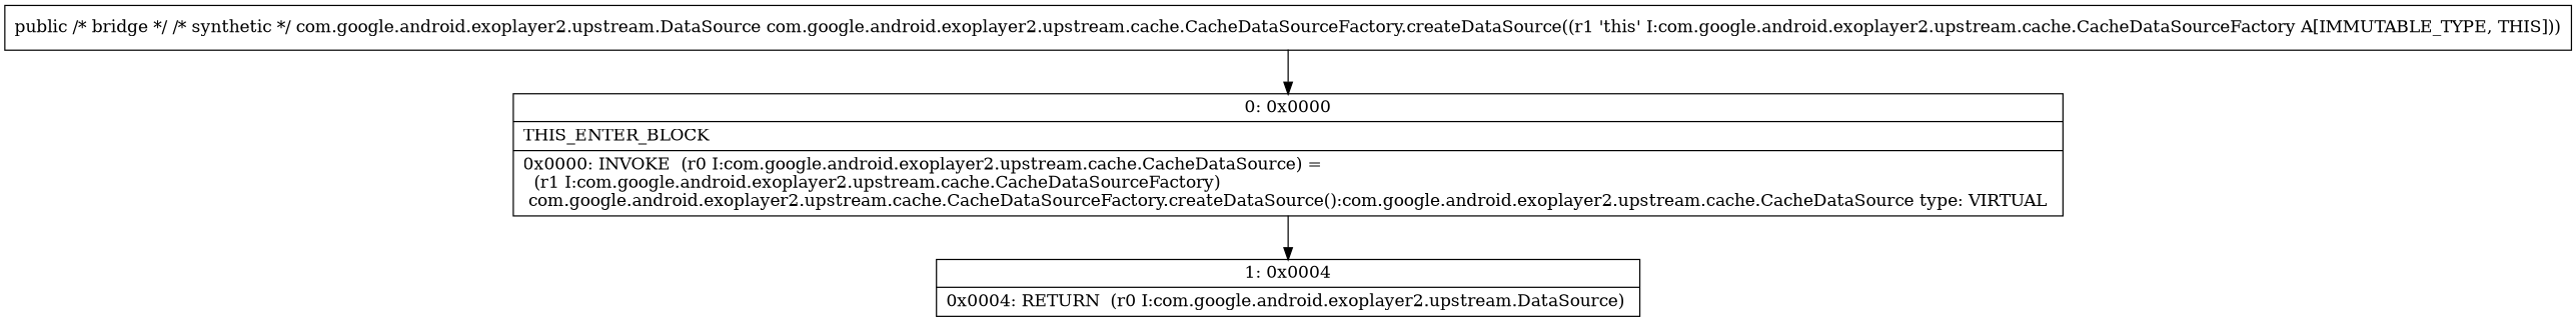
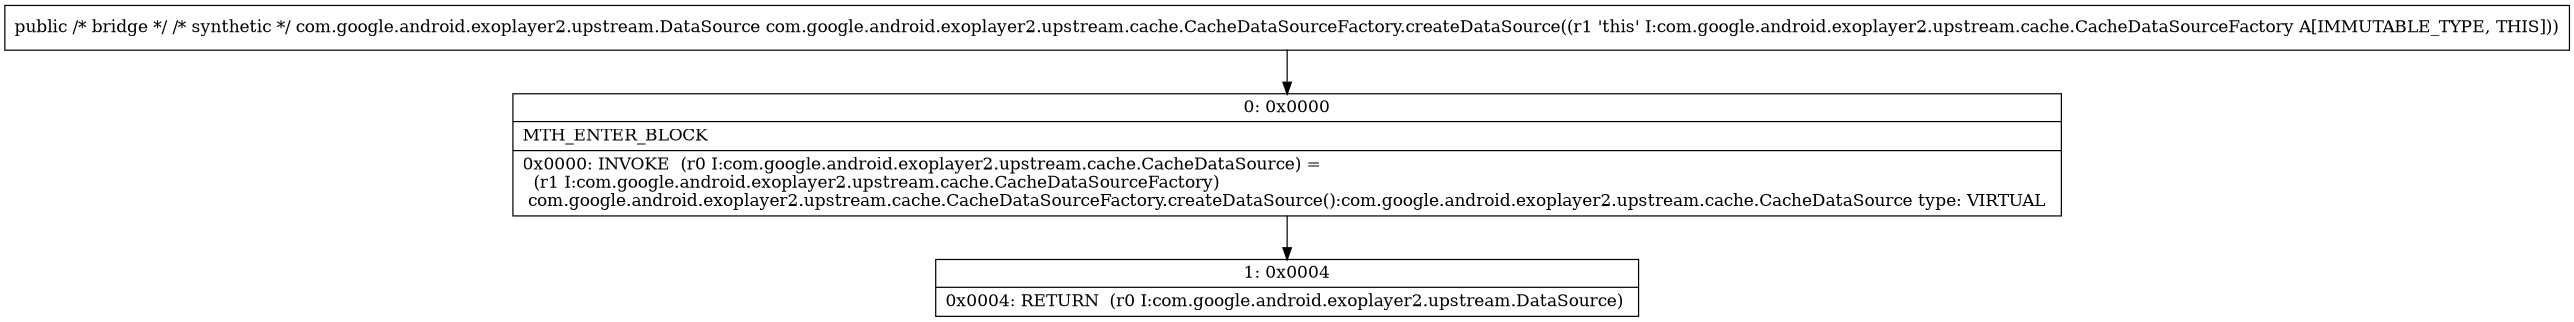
  digraph {
    node [shape=record]
-   n1 [label="{0\:\ 0x0000|THIS_ENTER_BLOCK\l|0x0000: INVOKE  (r0 I:com.google.android.exoplayer2.upstream.cache.CacheDataSource) = \l  (r1 I:com.google.android.exoplayer2.upstream.cache.CacheDataSourceFactory)\l com.google.android.exoplayer2.upstream.cache.CacheDataSourceFactory.createDataSource():com.google.android.exoplayer2.upstream.cache.CacheDataSource type: VIRTUAL \l}"]
+   n1 [label="{0\:\ 0x0000|MTH_ENTER_BLOCK\l|0x0000: INVOKE  (r0 I:com.google.android.exoplayer2.upstream.cache.CacheDataSource) = \l  (r1 I:com.google.android.exoplayer2.upstream.cache.CacheDataSourceFactory)\l com.google.android.exoplayer2.upstream.cache.CacheDataSourceFactory.createDataSource():com.google.android.exoplayer2.upstream.cache.CacheDataSource type: VIRTUAL \l}"]
    n2 [label="{1\:\ 0x0004|0x0004: RETURN  (r0 I:com.google.android.exoplayer2.upstream.DataSource) \l}"]
    n3 [label="{public \/* bridge *\/ \/* synthetic *\/ com.google.android.exoplayer2.upstream.DataSource com.google.android.exoplayer2.upstream.cache.CacheDataSourceFactory.createDataSource((r1 'this' I:com.google.android.exoplayer2.upstream.cache.CacheDataSourceFactory A[IMMUTABLE_TYPE, THIS])) }"]
    n1 -> n2
    n3 -> n1
  }
